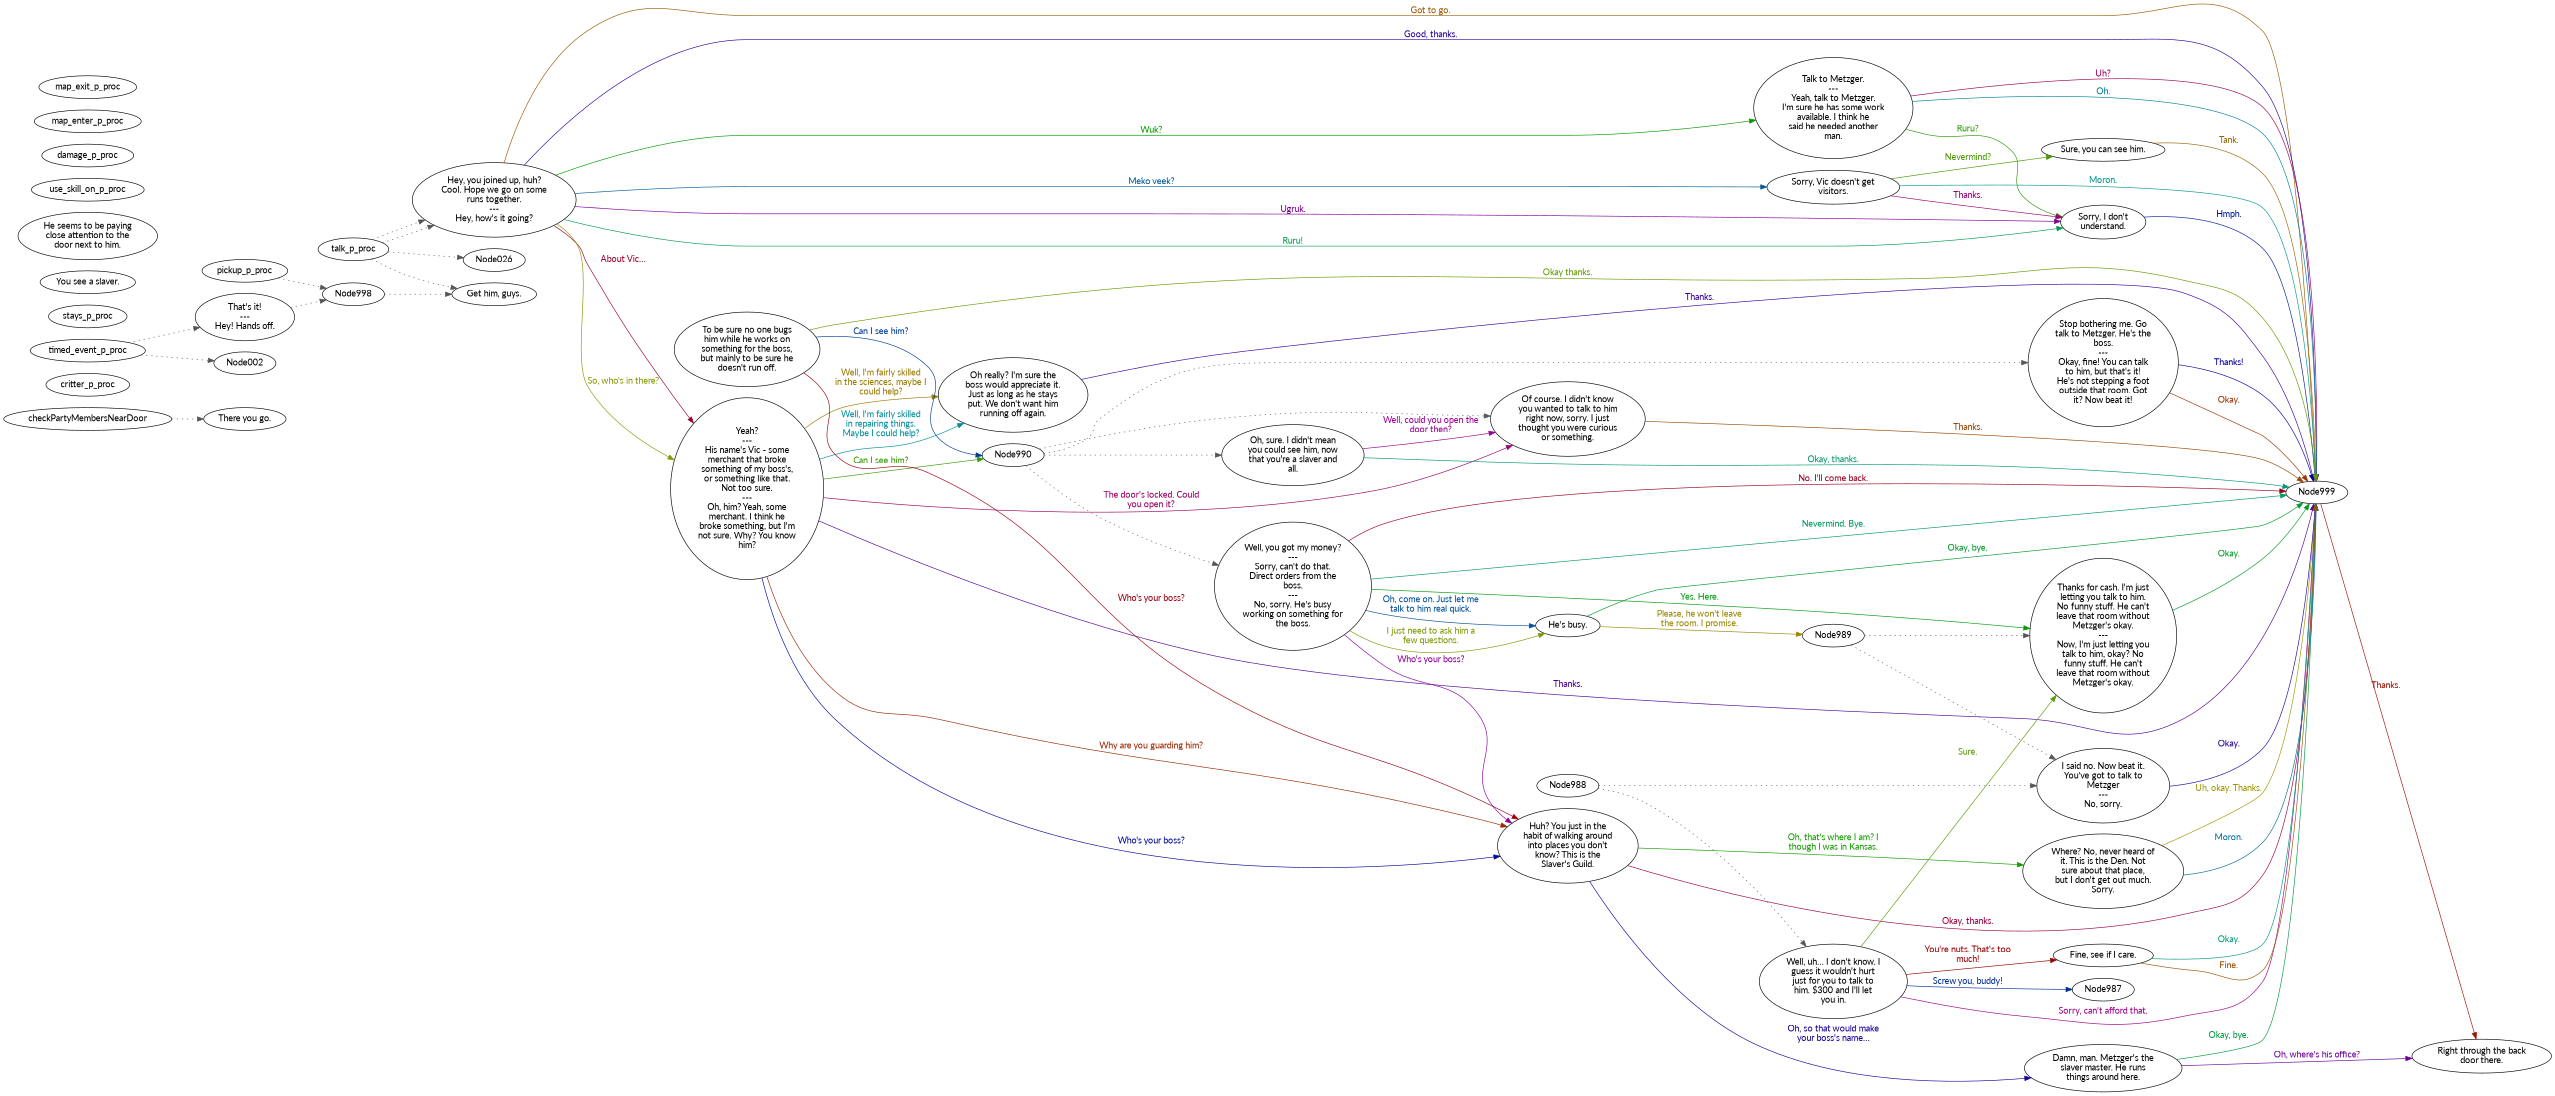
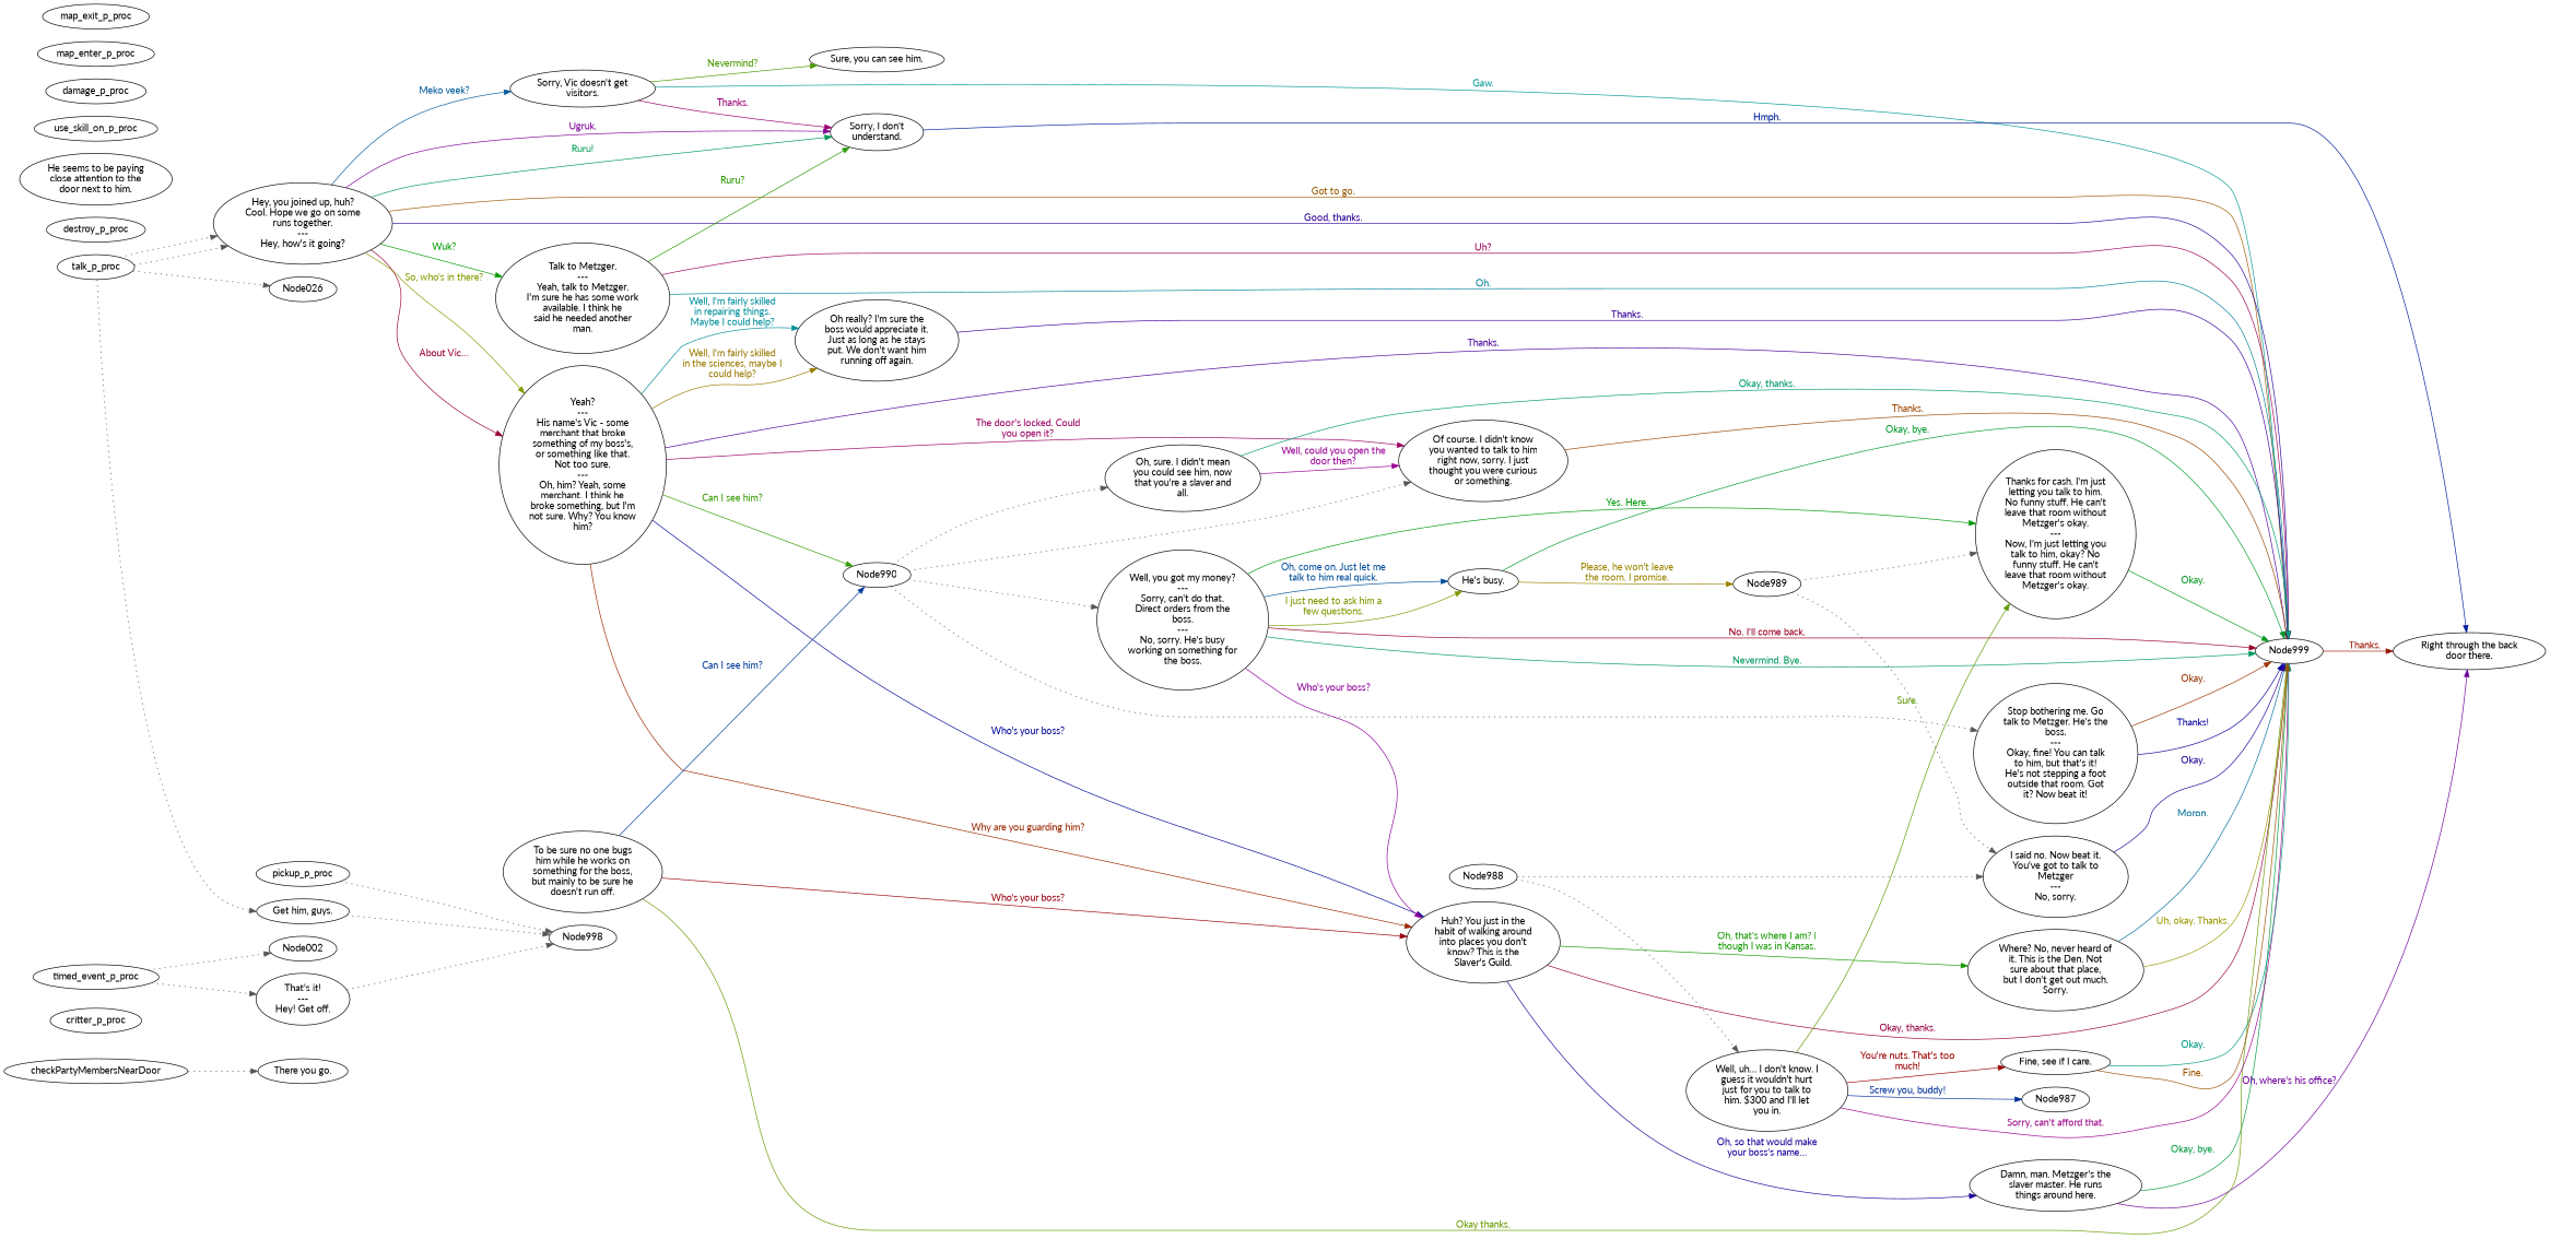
  digraph {
    fontname=Lato
    rankdir=LR
    node [color="#000000" fillcolor="#FFFFFF" fontname=Lato style=filled]
    edge [color="#555555" fontname=Lato]
    n1 [label="There you go."]
    checkPartyMembersNearDoor
    critter_p_proc
    pickup_p_proc
    Node998
    n6 [label="Get him, guys."]
    talk_p_proc
    Node026
    n9 [label="Hey, you joined up, huh?\nCool. Hope we go on some\nruns together.\n---\nHey, how's it going?"]
    Node999
    n11 [label="Talk to Metzger.\n---\nYeah, talk to Metzger.\nI'm sure he has some work\navailable. I think he\nsaid he needed another\nman."]
    n12 [label="Yeah?\n---\nHis name's Vic - some\nmerchant that broke\nsomething of my boss's,\nor something like that.\nNot too sure.\n---\nOh, him? Yeah, some\nmerchant. I think he\nbroke something, but I'm\nnot sure. Why? You know\nhim?"]
    n13 [label="Sorry, Vic doesn't get\nvisitors."]
    n14 [label="Sorry, I don't\nunderstand."]
    n15 [label="Right through the back\ndoor there."]
    n16 [label="Huh? You just in the\nhabit of walking around\ninto places you don't\nknow? This is the\nSlaver's Guild."]
    Node990
    n18 [label="Of course. I didn't know\nyou wanted to talk to him\nright now, sorry. I just\nthought you were curious\nor something."]
    n19 [label="Oh really? I'm sure the\nboss would appreciate it.\nJust as long as he stays\nput. We don't want him\nrunning off again."]
    n20 [label="Sure, you can see him."]
-   destroy_p_proc [label=stays_p_proc]
-   n22 [label="You see a slaver."]
+   destroy_p_proc
    n23 [label="He seems to be paying\nclose attention to the\ndoor next to him."]
    use_skill_on_p_proc
    damage_p_proc
    map_enter_p_proc
    map_exit_p_proc
-   n28 [label="That's it!\n---\nHey! Hands off."]
+   n28 [label="That's it!\n---\nHey! Get off."]
    timed_event_p_proc
    Node002
    n31 [label="Damn, man. Metzger's the\nslaver master. He runs\nthings around here."]
    n32 [label="Where? No, never heard of\nit. This is the Den. Not\nsure about that place,\nbut I don't get out much.\nSorry."]
    n33 [label="Oh, sure. I didn't mean\nyou could see him, now\nthat you're a slaver and\nall."]
    n34 [label="Well, you got my money?\n---\nSorry, can't do that.\nDirect orders from the\nboss.\n---\nNo, sorry. He's busy\nworking on something for\nthe boss."]
    n35 [label="Stop bothering me. Go\ntalk to Metzger. He's the\nboss.\n---\nOkay, fine! You can talk\nto him, but that's it!\nHe's not stepping a foot\noutside that room. Got\nit? Now beat it!"]
    n36 [label="Thanks for cash. I'm just\nletting you talk to him.\nNo funny stuff. He can't\nleave that room without\nMetzger's okay.\n---\nNow, I'm just letting you\ntalk to him, okay? No\nfunny stuff. He can't\nleave that room without\nMetzger's okay."]
    n37 [label="He's busy."]
    n38 [label="To be sure no one bugs\nhim while he works on\nsomething for the boss,\nbut mainly to be sure he\ndoesn't run off."]
    Node989
    n40 [label="I said no. Now beat it.\nYou've got to talk to\nMetzger\n---\nNo, sorry."]
    Node988
    n42 [label="Well, uh… I don't know. I\nguess it wouldn't hurt\njust for you to talk to\nhim. $300 and I'll let\nyou in."]
    n43 [label="Fine, see if I care."]
    Node987
    checkPartyMembersNearDoor -> n1 [style=dotted]
    pickup_p_proc -> Node998 [style=dotted]
-   Node998 -> n6 [style=dotted]
+   n6 -> Node998 [style=dotted]
    talk_p_proc -> n6 [style=dotted]
    talk_p_proc -> Node026 [style=dotted]
    talk_p_proc -> n9 [style=dotted]
    talk_p_proc -> n9 [style=dotted]
    n9 -> Node999 [color="#995900" fontcolor="#995900" label="Got to go."]
    n9 -> Node999 [color="#2C0099" fontcolor="#2C0099" label="Good, thanks."]
    n9 -> n11 [color="#019900" fontcolor="#019900" label="Wuk?"]
    n9 -> n12 [color="#99002D" fontcolor="#99002D" label="About Vic…"]
    n9 -> n12 [color="#879900" fontcolor="#879900" label="So, who's in there?"]
    n9 -> n13 [color="#005A99" fontcolor="#005A99" label="Meko veek?"]
    n9 -> n14 [color="#7F0099" fontcolor="#7F0099" label="Ugruk."]
    n9 -> n14 [color="#009952" fontcolor="#009952" label="Ruru!"]
    Node999 -> n15 [color="#991200" fontcolor="#991200" label="Thanks."]
    n11 -> Node999 [color="#990054" fontcolor="#990054" label="Uh?"]
    n11 -> Node999 [color="#008199" fontcolor="#008199" label="Oh."]
    n11 -> n14 [color="#289900" fontcolor="#289900" label="Ruru?"]
    n12 -> Node999 [color="#4C0099" fontcolor="#4C0099" label="Thanks."]
    n12 -> n16 [color="#992600" fontcolor="#992600" label="Why are you guarding him?"]
    n12 -> n16 [color="#000799" fontcolor="#000799" label="Who's your boss?"]
    n12 -> Node990 [color="#349900" fontcolor="#349900" label="Can I see him?"]
    n12 -> n18 [color="#990060" fontcolor="#990060" label="The door's locked. Could\nyou open it?"]
    n12 -> n19 [color="#008D99" fontcolor="#008D99" label="Well, I'm fairly skilled\nin repairing things.\nMaybe I could help?"]
    n12 -> n19 [color="#997800" fontcolor="#997800" label="Well, I'm fairly skilled\nin the sciences, maybe I\ncould help?"]
-   n13 -> Node999 [color="#009991" fontcolor="#009991" label="Moron."]
+   n13 -> Node999 [color="#009991" fontcolor="#009991" label="Gaw."]
    n13 -> n14 [color="#990074" fontcolor="#990074" label="Thanks."]
    n13 -> n20 [color="#479900" fontcolor="#479900" label="Nevermind?"]
-   n14 -> Node999 [color="#001B99" fontcolor="#001B99" label="Hmph."]
+   n14 -> n15 [color="#001B99" fontcolor="#001B99" label="Hmph."]
    n16 -> Node999 [color="#990041" fontcolor="#990041" label="Okay, thanks."]
    n16 -> n31 [color="#190099" fontcolor="#190099" label="Oh, so that would make\nyour boss's name…"]
    n16 -> n32 [color="#149900" fontcolor="#149900" label="Oh, that's where I am? I\nthough I was in Kansas."]
    Node990 -> n18 [style=dotted]
    Node990 -> n33 [style=dotted]
    Node990 -> n34 [style=dotted]
    Node990 -> n35 [style=dotted]
    n18 -> Node999 [color="#994500" fontcolor="#994500" label="Thanks."]
    n19 -> Node999 [color="#380099" fontcolor="#380099" label="Thanks."]
-   n20 -> Node999 [color="#996500" fontcolor="#996500" label="Tank."]
    n28 -> Node998 [style=dotted]
    timed_event_p_proc -> n28 [style=dotted]
    timed_event_p_proc -> Node002 [style=dotted]
    n31 -> Node999 [color="#00993F" fontcolor="#00993F" label="Okay, bye."]
    n31 -> n15 [color="#6B0099" fontcolor="#6B0099" label="Oh, where's his office?"]
    n32 -> Node999 [color="#006D99" fontcolor="#006D99" label="Moron."]
    n32 -> Node999 [color="#999800" fontcolor="#999800" label="Uh, okay. Thanks."]
    n33 -> Node999 [color="#009972" fontcolor="#009972" label="Okay, thanks."]
    n33 -> n18 [color="#990094" fontcolor="#990094" label="Well, could you open the\ndoor then?"]
    n34 -> Node999 [color="#990021" fontcolor="#990021" label="No. I'll come back."]
    n34 -> Node999 [color="#00995E" fontcolor="#00995E" label="Nevermind. Bye."]
    n34 -> n16 [color="#8B0099" fontcolor="#8B0099" label="Who's your boss?"]
    n34 -> n36 [color="#00990B" fontcolor="#00990B" label="Yes. Here."]
    n34 -> n37 [color="#004E99" fontcolor="#004E99" label="Oh, come on. Just let me\ntalk to him real quick."]
    n34 -> n37 [color="#7A9900" fontcolor="#7A9900" label="I just need to ask him a\nfew questions."]
    n35 -> Node999 [color="#993200" fontcolor="#993200" label="Okay."]
    n35 -> Node999 [color="#050099" fontcolor="#050099" label="Thanks!"]
    n36 -> Node999 [color="#00991F" fontcolor="#00991F" label="Okay."]
    n37 -> Node999 [color="#00992B" fontcolor="#00992B" label="Okay, bye."]
    n37 -> Node989 [color="#998400" fontcolor="#998400" label="Please, he won't leave\nthe room. I promise."]
    n38 -> Node999 [color="#679900" fontcolor="#679900" label="Okay thanks."]
    n38 -> n16 [color="#99000E" fontcolor="#99000E" label="Who's your boss?"]
    n38 -> Node990 [color="#003A99" fontcolor="#003A99" label="Can I see him?"]
    Node989 -> n36 [style=dotted]
    Node989 -> n40 [style=dotted]
    n40 -> Node999 [color="#250099" fontcolor="#250099" label="Okay."]
    Node988 -> n40 [style=dotted]
    Node988 -> n42 [style=dotted]
    n42 -> Node999 [color="#990087" fontcolor="#990087" label="Sorry, can't afford that."]
    n42 -> n36 [color="#5B9900" fontcolor="#5B9900" label="Sure."]
    n42 -> n43 [color="#990002" fontcolor="#990002" label="You're nuts. That's too\nmuch!"]
    n42 -> Node987 [color="#002E99" fontcolor="#002E99" label="Screw you, buddy!"]
    n43 -> Node999 [color="#00997E" fontcolor="#00997E" label="Okay."]
    n43 -> Node999 [color="#995100" fontcolor="#995100" label="Fine."]
  }
